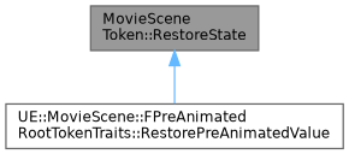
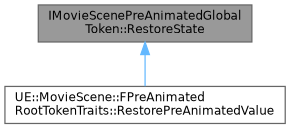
  digraph {
    rankdir=TB
    node [fontname=Helvetica fontsize=10 shape=box style=filled]
-   n1 [color=gray40 fillcolor=grey60 fontcolor=black height=0.2 label="MovieScene\lToken::RestoreState" width=0.4]
+   n1 [color=gray40 fillcolor=grey60 fontcolor=black height=0.2 label="IMovieScenePreAnimatedGlobal\lToken::RestoreState" width=0.4]
    n2 [color=grey40 fillcolor=white height=0.2 label="UE::MovieScene::FPreAnimated\lRootTokenTraits::RestorePreAnimatedValue" width=0.4]
    n1 -> n2 [color=steelblue1 dir=back fontname=Helvetica fontsize=10 labelfontname=Helvetica labelfontsize=10 style=solid]
  }
